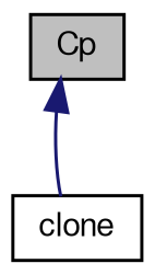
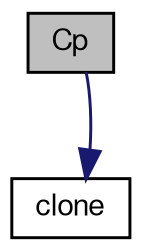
  digraph {
    rankdir=TB
    node [color=black fontname=FreeSans fontsize=10 shape=record]
    n1 [fillcolor=grey75 fontcolor=black height=0.2 label=Cp style=filled width=0.4]
    n2 [height=0.2 label=clone width=0.4]
-   n1 -> n2 [color=midnightblue dir=back fontname=FreeSans fontsize=10 labelfontname=FreeSans labelfontsize=10 style=solid]
+   n2 -> n1 [color=midnightblue dir=back fontname=FreeSans fontsize=10 labelfontname=FreeSans labelfontsize=10 style=solid]
  }
